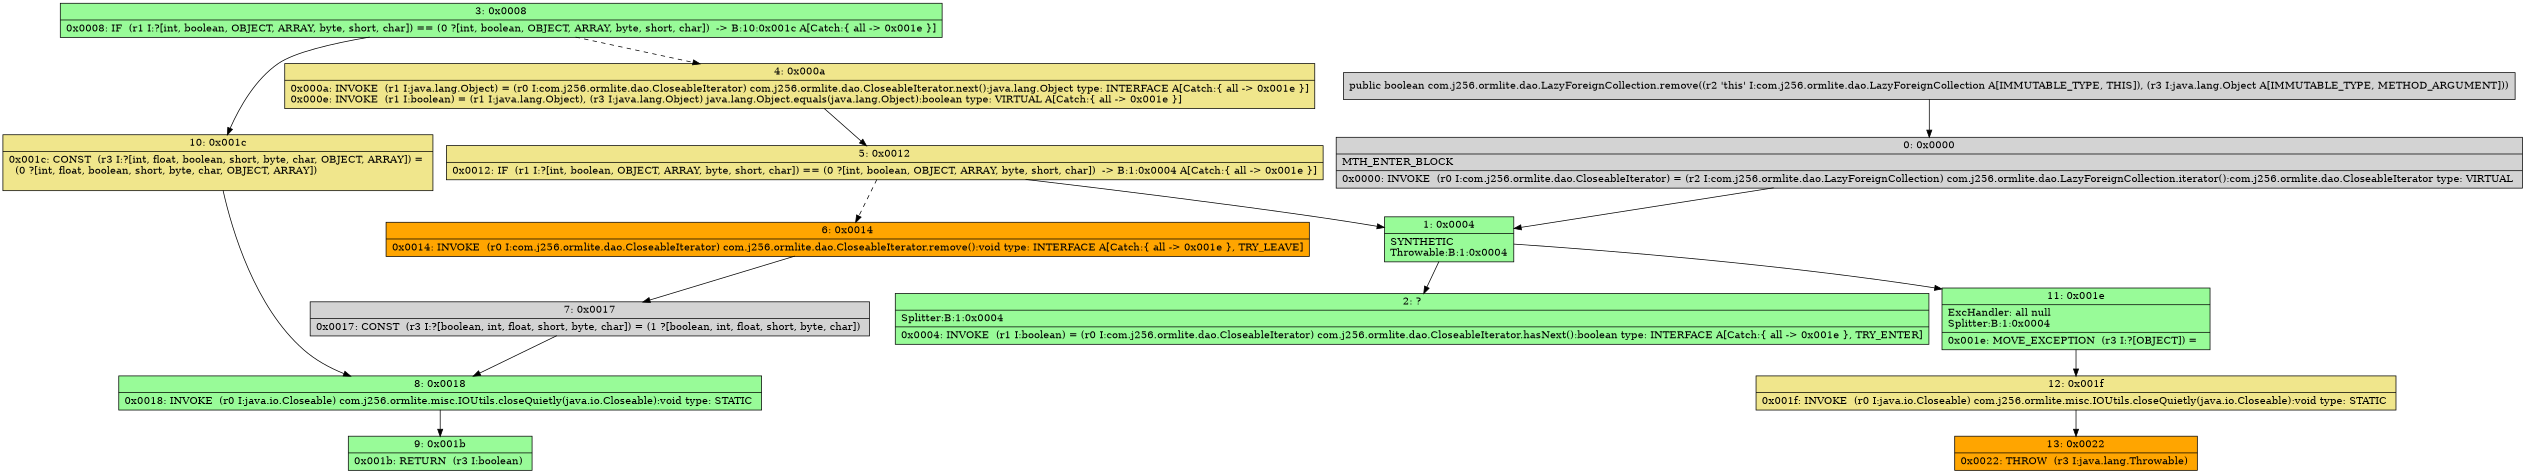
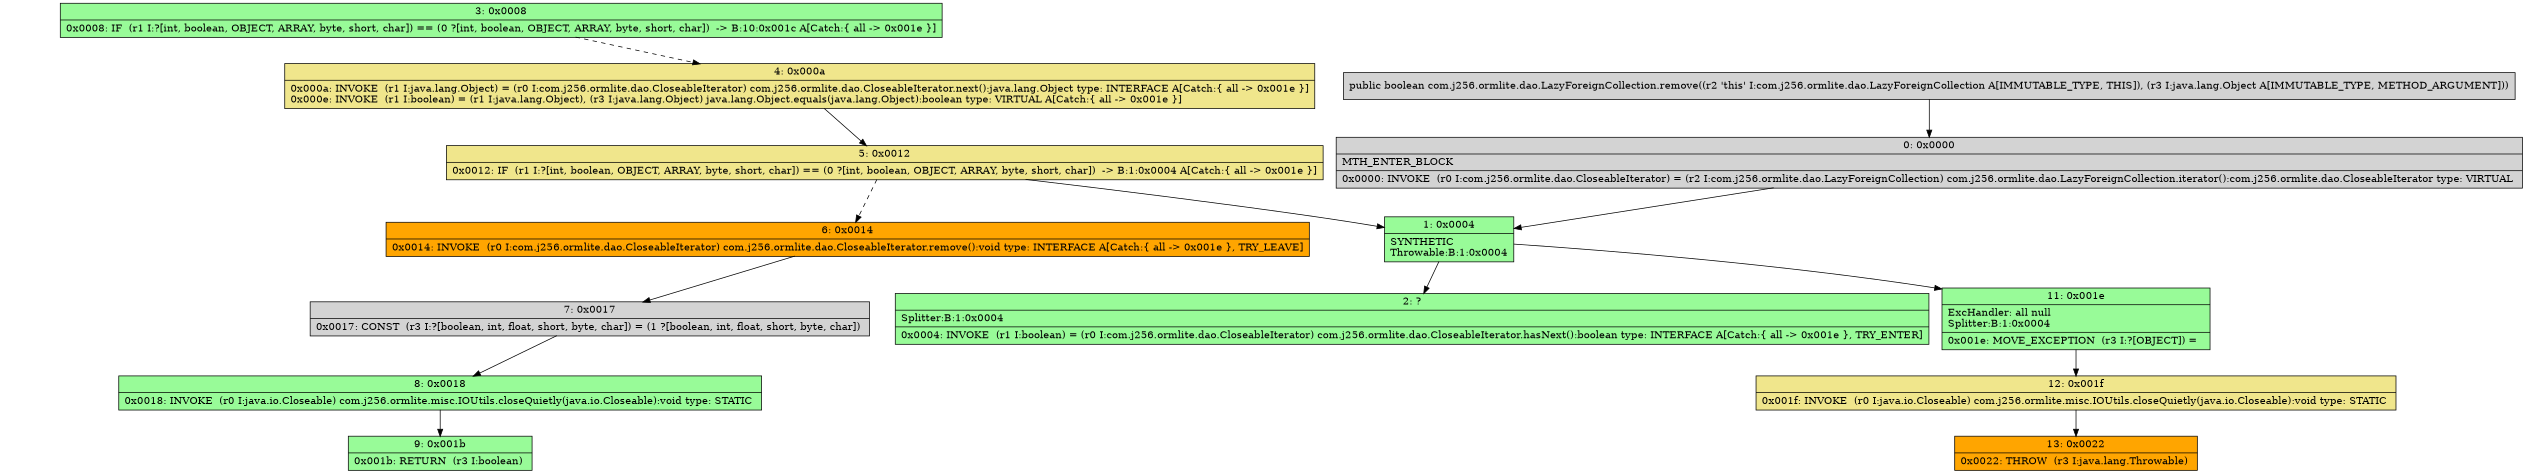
  digraph {
    node [fillcolor=palegreen shape=record style=filled]
    n1 [fillcolor=lightgrey label="{0\:\ 0x0000|MTH_ENTER_BLOCK\l|0x0000: INVOKE  (r0 I:com.j256.ormlite.dao.CloseableIterator) = (r2 I:com.j256.ormlite.dao.LazyForeignCollection) com.j256.ormlite.dao.LazyForeignCollection.iterator():com.j256.ormlite.dao.CloseableIterator type: VIRTUAL \l}"]
    n2 [label="{1\:\ 0x0004|SYNTHETIC\lThrowable:B:1:0x0004\l}"]
    n3 [label="{2\:\ ?|Splitter:B:1:0x0004\l|0x0004: INVOKE  (r1 I:boolean) = (r0 I:com.j256.ormlite.dao.CloseableIterator) com.j256.ormlite.dao.CloseableIterator.hasNext():boolean type: INTERFACE A[Catch:\{ all \-\> 0x001e \}, TRY_ENTER]\l}"]
    n4 [label="{11\:\ 0x001e|ExcHandler: all null\lSplitter:B:1:0x0004\l|0x001e: MOVE_EXCEPTION  (r3 I:?[OBJECT]) =  \l}"]
    n5 [fillcolor=khaki label="{12\:\ 0x001f|0x001f: INVOKE  (r0 I:java.io.Closeable) com.j256.ormlite.misc.IOUtils.closeQuietly(java.io.Closeable):void type: STATIC \l}"]
    n6 [label="{3\:\ 0x0008|0x0008: IF  (r1 I:?[int, boolean, OBJECT, ARRAY, byte, short, char]) == (0 ?[int, boolean, OBJECT, ARRAY, byte, short, char])  \-\> B:10:0x001c A[Catch:\{ all \-\> 0x001e \}]\l}"]
    n7 [fillcolor=khaki label="{4\:\ 0x000a|0x000a: INVOKE  (r1 I:java.lang.Object) = (r0 I:com.j256.ormlite.dao.CloseableIterator) com.j256.ormlite.dao.CloseableIterator.next():java.lang.Object type: INTERFACE A[Catch:\{ all \-\> 0x001e \}]\l0x000e: INVOKE  (r1 I:boolean) = (r1 I:java.lang.Object), (r3 I:java.lang.Object) java.lang.Object.equals(java.lang.Object):boolean type: VIRTUAL A[Catch:\{ all \-\> 0x001e \}]\l}"]
-   n8 [fillcolor=khaki label="{10\:\ 0x001c|0x001c: CONST  (r3 I:?[int, float, boolean, short, byte, char, OBJECT, ARRAY]) = \l  (0 ?[int, float, boolean, short, byte, char, OBJECT, ARRAY])\l \l}"]
    n9 [fillcolor=khaki label="{5\:\ 0x0012|0x0012: IF  (r1 I:?[int, boolean, OBJECT, ARRAY, byte, short, char]) == (0 ?[int, boolean, OBJECT, ARRAY, byte, short, char])  \-\> B:1:0x0004 A[Catch:\{ all \-\> 0x001e \}]\l}"]
    n10 [label="{8\:\ 0x0018|0x0018: INVOKE  (r0 I:java.io.Closeable) com.j256.ormlite.misc.IOUtils.closeQuietly(java.io.Closeable):void type: STATIC \l}"]
    n11 [fillcolor=orange label="{6\:\ 0x0014|0x0014: INVOKE  (r0 I:com.j256.ormlite.dao.CloseableIterator) com.j256.ormlite.dao.CloseableIterator.remove():void type: INTERFACE A[Catch:\{ all \-\> 0x001e \}, TRY_LEAVE]\l}"]
    n12 [fillcolor=lightgrey label="{7\:\ 0x0017|0x0017: CONST  (r3 I:?[boolean, int, float, short, byte, char]) = (1 ?[boolean, int, float, short, byte, char]) \l}"]
    n13 [label="{9\:\ 0x001b|0x001b: RETURN  (r3 I:boolean) \l}"]
    n14 [fillcolor=orange label="{13\:\ 0x0022|0x0022: THROW  (r3 I:java.lang.Throwable) \l}"]
    n15 [fillcolor=lightgrey label="{public boolean com.j256.ormlite.dao.LazyForeignCollection.remove((r2 'this' I:com.j256.ormlite.dao.LazyForeignCollection A[IMMUTABLE_TYPE, THIS]), (r3 I:java.lang.Object A[IMMUTABLE_TYPE, METHOD_ARGUMENT])) }"]
    n1 -> n2
    n2 -> n3
    n2 -> n4
    n4 -> n5
    n5 -> n14
    n6 -> n7 [style=dashed]
-   n6 -> n8
    n7 -> n9
-   n8 -> n10
    n9 -> n2
    n9 -> n11 [style=dashed]
    n10 -> n13
    n11 -> n12
    n12 -> n10
    n15 -> n1
  }
